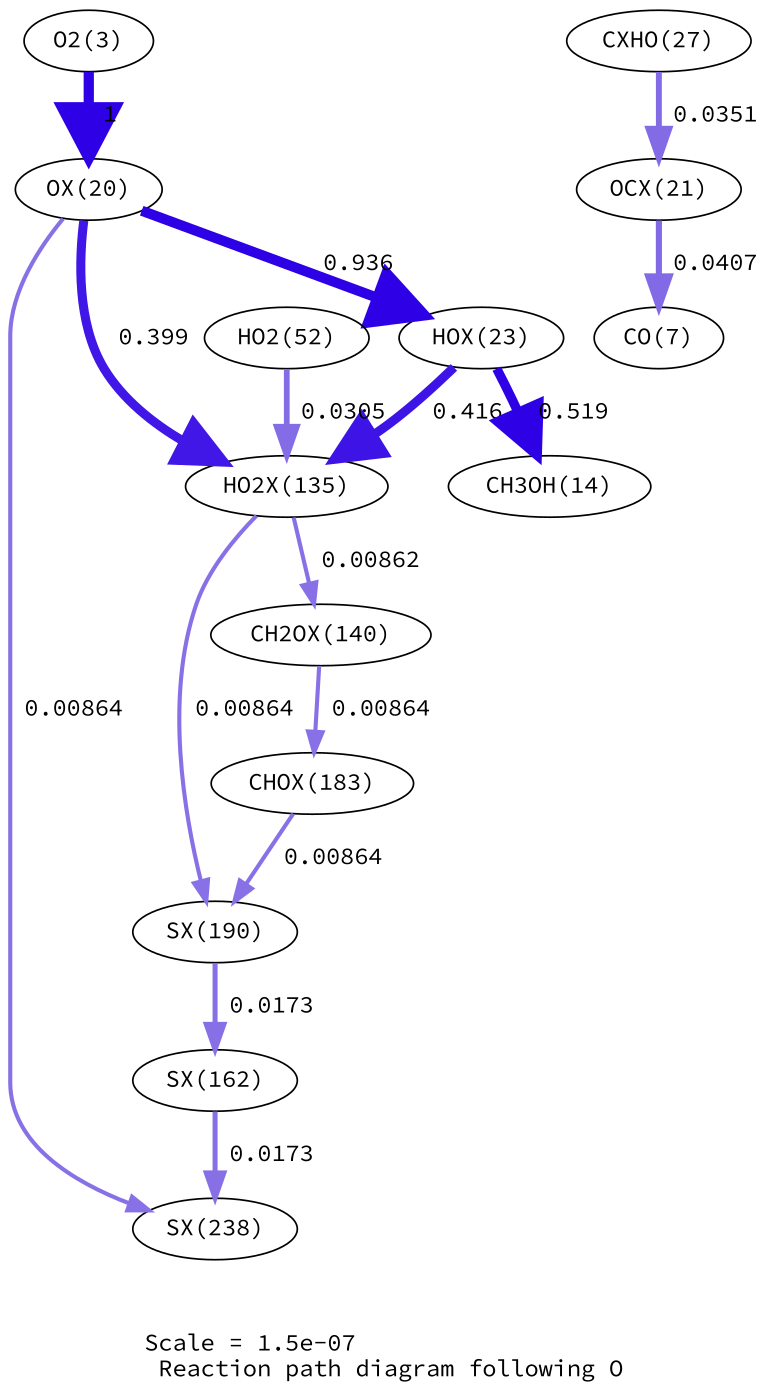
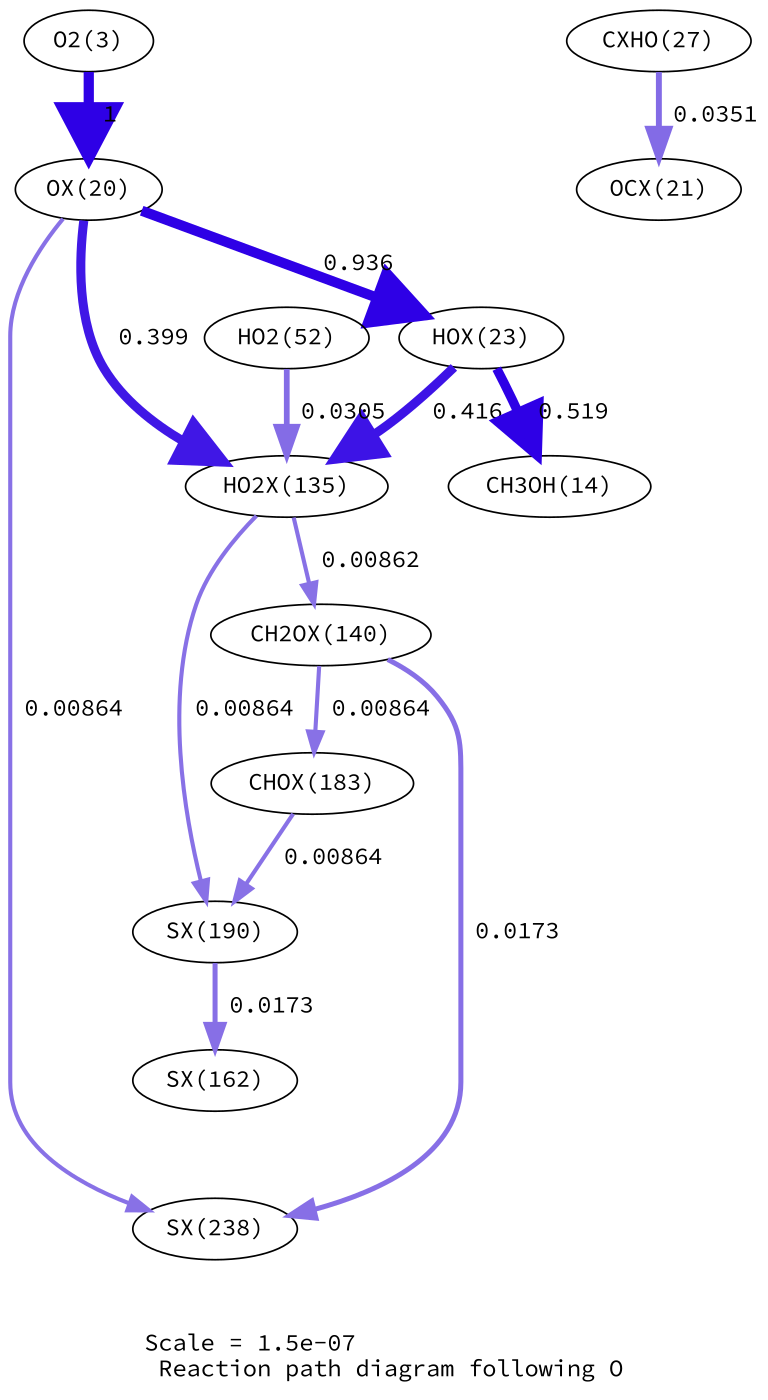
  digraph {
    fontname="Source Code Pro"
    label="Scale = 1.5e-07\l Reaction path diagram following O"
    node [fontname="Source Code Pro"]
    edge [arrowsize=1.21 color="0.7, 0.509, 0.9" fontname="Source Code Pro" penwidth=2.41]
    n1 [label="O2(3)"]
    n2 [label="OX(20)"]
    n3 [label="HOX(23)"]
    n4 [label="HO2X(135)"]
    n5 [label="SX(238)"]
    n6 [label="CH3OH(14)"]
    n7 [label="CH2OX(140)"]
    n8 [label="SX(190)"]
    n9 [label="CXHO(27)"]
    n10 [label="OCX(21)"]
    n11 [label="CHOX(183)"]
    n12 [label="SX(162)"]
-   n13 [label="CO(7)"]
    n14 [label="HO2(52)"]
    n1 -> n2 [arrowsize=3 color="0.7, 1.5, 0.9" label=" 1" penwidth=6]
    n2 -> n3 [arrowsize=2.97 color="0.7, 1.44, 0.9" label=" 0.936" penwidth=5.95]
    n2 -> n4 [arrowsize=2.65 color="0.7, 0.899, 0.9" label=" 0.399" penwidth=5.31]
    n2 -> n5 [label=" 0.00864"]
    n3 -> n4 [arrowsize=2.67 color="0.7, 0.916, 0.9" label=" 0.416" penwidth=5.34]
    n3 -> n6 [arrowsize=2.75 color="0.7, 1.02, 0.9" label=" 0.519" penwidth=5.51]
    n4 -> n7 [label=" 0.00862"]
    n4 -> n8 [label=" 0.00864"]
    n7 -> n11 [label=" 0.00864"]
    n8 -> n12 [arrowsize=1.47 color="0.7, 0.517, 0.9" label=" 0.0173" penwidth=2.94]
    n9 -> n10 [arrowsize=1.74 color="0.7, 0.535, 0.9" label=" 0.0351" penwidth=3.47]
-   n10 -> n13 [arrowsize=1.79 color="0.7, 0.541, 0.9" label=" 0.0407" penwidth=3.58]
    n11 -> n8 [label=" 0.00864"]
-   n12 -> n5 [arrowsize=1.47 color="0.7, 0.517, 0.9" label=" 0.0173" penwidth=2.94]
+   n7 -> n5 [arrowsize=1.47 color="0.7, 0.517, 0.9" label=" 0.0173" penwidth=2.94]
    n14 -> n4 [arrowsize=1.68 color="0.7, 0.53, 0.9" label=" 0.0305" penwidth=3.36]
  }
